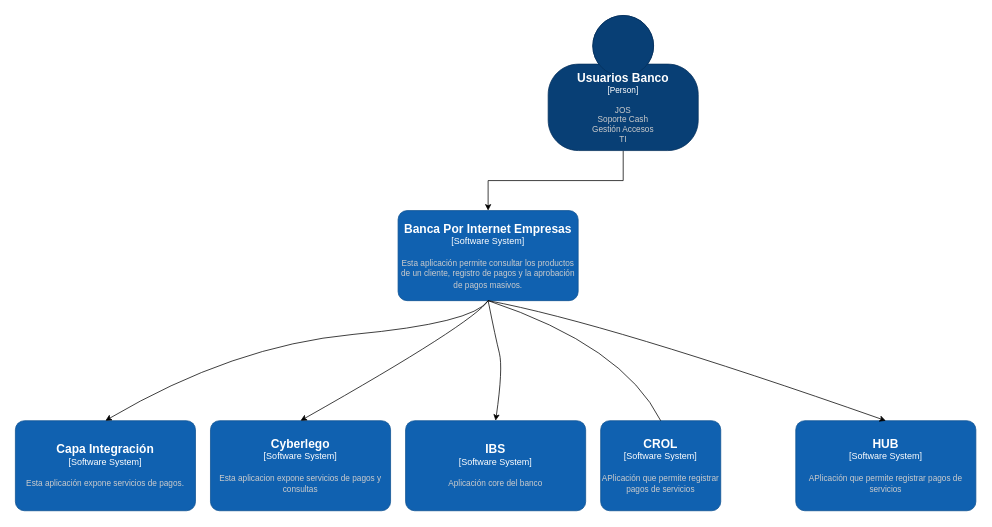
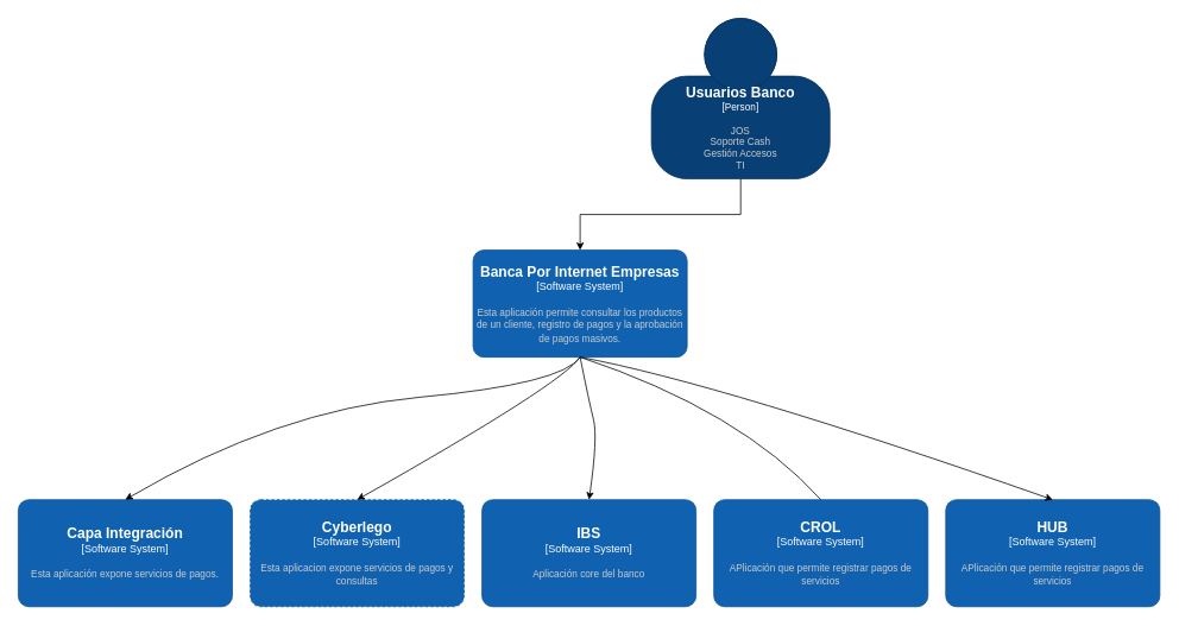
  <mxCell id="0" />
  <mxCell id="1" parent="0" />
  <mxCell id="2" style="edgeStyle=orthogonalEdgeStyle;rounded=0;orthogonalLoop=1;jettySize=auto;html=1;entryX=0.5;entryY=0;entryDx=0;entryDy=0;entryPerimeter=0;exitX=0.5;exitY=1;exitDx=0;exitDy=0;exitPerimeter=0;" parent="1" source="3" target="4" edge="1"><mxGeometry relative="1" as="geometry"><mxPoint x="620" y="290" as="targetPoint" /><Array as="points"><mxPoint x="830" y="240" /><mxPoint x="650" y="240" /></Array></mxGeometry></mxCell>
  <mxCell id="3" value="&lt;font style=&quot;font-size: 16px&quot;&gt;&lt;b&gt;Usuarios Banco&lt;/b&gt;&lt;/font&gt;&lt;div&gt;[Person]&lt;/div&gt;&lt;br&gt;&lt;div&gt;&lt;font style=&quot;font-size: 11px&quot;&gt;&lt;font color=&quot;#cccccc&quot;&gt;JOS&#10;Soporte Cash&#10;Gestión Accesos&#10;TI&lt;/font&gt;&lt;/div&gt;" style="html=1;fontSize=11;dashed=0;whiteSpace=wrap;fillColor=#083F75;strokeColor=#06315C;fontColor=#ffffff;shape=mxgraph.c4.person2;align=center;metaEdit=1;points=[[0.5,0,0],[1,0.5,0],[1,0.75,0],[0.75,1,0],[0.5,1,0],[0.25,1,0],[0,0.75,0],[0,0.5,0]];resizable=0;" parent="1" vertex="1"><mxGeometry x="730" y="20" width="200" height="180" as="geometry" /></mxCell>
  <mxCell id="4" value="&lt;font style=&quot;font-size: 16px&quot;&gt;&lt;b&gt;Banca Por Internet Empresas&lt;/b&gt;&lt;/font&gt;&lt;div&gt;[Software System]&lt;/div&gt;&lt;br&gt;&lt;div&gt;&lt;font style=&quot;font-size: 11px&quot;&gt;&lt;font color=&quot;#cccccc&quot;&gt;Esta aplicación permite consultar los productos de un cliente, registro de pagos y la aprobación de pagos masivos.&lt;/font&gt;&lt;/div&gt;" style="rounded=1;whiteSpace=wrap;html=1;labelBackgroundColor=none;fillColor=#1061B0;fontColor=#ffffff;align=center;arcSize=10;strokeColor=#0D5091;metaEdit=1;resizable=0;points=[[0.25,0,0],[0.5,0,0],[0.75,0,0],[1,0.25,0],[1,0.5,0],[1,0.75,0],[0.75,1,0],[0.5,1,0],[0.25,1,0],[0,0.75,0],[0,0.5,0],[0,0.25,0]];" parent="1" vertex="1"><mxGeometry x="530" y="280" width="240" height="120" as="geometry" /></mxCell>
  <mxCell id="5" value="&lt;font style=&quot;font-size: 16px&quot;&gt;&lt;b&gt;Capa Integración&lt;/b&gt;&lt;/font&gt;&lt;div&gt;[Software System]&lt;/div&gt;&lt;br&gt;&lt;div&gt;&lt;font style=&quot;font-size: 11px&quot;&gt;&lt;font color=&quot;#cccccc&quot;&gt;Esta aplicación expone servicios de pagos.&lt;/font&gt;&lt;/div&gt;" style="rounded=1;whiteSpace=wrap;html=1;labelBackgroundColor=none;fillColor=#1061B0;fontColor=#ffffff;align=center;arcSize=10;strokeColor=#0D5091;metaEdit=1;resizable=0;points=[[0.25,0,0],[0.5,0,0],[0.75,0,0],[1,0.25,0],[1,0.5,0],[1,0.75,0],[0.75,1,0],[0.5,1,0],[0.25,1,0],[0,0.75,0],[0,0.5,0],[0,0.25,0]];" parent="1" vertex="1"><mxGeometry x="20" y="560" width="240" height="120" as="geometry" /></mxCell>
- <mxCell id="6" value="&lt;font style=&quot;font-size: 16px&quot;&gt;&lt;b&gt;Cyberlego&lt;/b&gt;&lt;/font&gt;&lt;div&gt;[Software System]&lt;/div&gt;&lt;br&gt;&lt;div&gt;&lt;font style=&quot;font-size: 11px&quot;&gt;&lt;font color=&quot;#cccccc&quot;&gt;Esta aplicacion expone servicios de pagos y consultas&lt;/font&gt;&lt;/div&gt;" style="rounded=1;whiteSpace=wrap;html=1;labelBackgroundColor=none;fillColor=#1061B0;fontColor=#ffffff;align=center;arcSize=10;strokeColor=#0D5091;metaEdit=1;resizable=0;points=[[0.25,0,0],[0.5,0,0],[0.75,0,0],[1,0.25,0],[1,0.5,0],[1,0.75,0],[0.75,1,0],[0.5,1,0],[0.25,1,0],[0,0.75,0],[0,0.5,0],[0,0.25,0]];" parent="1" vertex="1"><mxGeometry x="280" y="560" width="240" height="120" as="geometry" /></mxCell>
+ <mxCell id="6" value="&lt;font style=&quot;font-size: 16px&quot;&gt;&lt;b&gt;Cyberlego&lt;/b&gt;&lt;/font&gt;&lt;div&gt;[Software System]&lt;/div&gt;&lt;br&gt;&lt;div&gt;&lt;font style=&quot;font-size: 11px&quot;&gt;&lt;font color=&quot;#cccccc&quot;&gt;Esta aplicacion expone servicios de pagos y consultas&lt;/font&gt;&lt;/div&gt;" style="rounded=1;whiteSpace=wrap;html=1;labelBackgroundColor=none;fillColor=#1061B0;fontColor=#ffffff;align=center;arcSize=10;strokeColor=#0D5091;metaEdit=1;resizable=0;points=[[0.25,0,0],[0.5,0,0],[0.75,0,0],[1,0.25,0],[1,0.5,0],[1,0.75,0],[0.75,1,0],[0.5,1,0],[0.25,1,0],[0,0.75,0],[0,0.5,0],[0,0.25,0]];dashed=1;" parent="1" vertex="1"><mxGeometry x="280" y="560" width="240" height="120" as="geometry" /></mxCell>
  <mxCell id="7" value="&lt;font style=&quot;font-size: 16px&quot;&gt;&lt;b&gt;IBS&lt;/b&gt;&lt;/font&gt;&lt;div&gt;[Software System]&lt;/div&gt;&lt;br&gt;&lt;div&gt;&lt;font style=&quot;font-size: 11px&quot;&gt;&lt;font color=&quot;#cccccc&quot;&gt;Aplicación core del banco&lt;/font&gt;&lt;/div&gt;" style="rounded=1;whiteSpace=wrap;html=1;labelBackgroundColor=none;fillColor=#1061B0;fontColor=#ffffff;align=center;arcSize=10;strokeColor=#0D5091;metaEdit=1;resizable=0;points=[[0.25,0,0],[0.5,0,0],[0.75,0,0],[1,0.25,0],[1,0.5,0],[1,0.75,0],[0.75,1,0],[0.5,1,0],[0.25,1,0],[0,0.75,0],[0,0.5,0],[0,0.25,0]];" parent="1" vertex="1"><mxGeometry x="540" y="560" width="240" height="120" as="geometry" /></mxCell>
- <mxCell id="8" value="&lt;font style=&quot;font-size: 16px&quot;&gt;&lt;b&gt;CROL&lt;/b&gt;&lt;/font&gt;&lt;div&gt;[Software System]&lt;/div&gt;&lt;br&gt;&lt;div&gt;&lt;font style=&quot;font-size: 11px&quot;&gt;&lt;font color=&quot;#cccccc&quot;&gt;APlicación que permite registrar pagos de servicios&lt;/font&gt;&lt;/div&gt;" style="rounded=1;whiteSpace=wrap;html=1;labelBackgroundColor=none;fillColor=#1061B0;fontColor=#ffffff;align=center;arcSize=10;strokeColor=#0D5091;metaEdit=1;resizable=0;points=[[0.25,0,0],[0.5,0,0],[0.75,0,0],[1,0.25,0],[1,0.5,0],[1,0.75,0],[0.75,1,0],[0.5,1,0],[0.25,1,0],[0,0.75,0],[0,0.5,0],[0,0.25,0]];" parent="1" vertex="1"><mxGeometry x="800" y="560" width="160" height="120" as="geometry" /></mxCell>
+ <mxCell id="8" value="&lt;font style=&quot;font-size: 16px&quot;&gt;&lt;b&gt;CROL&lt;/b&gt;&lt;/font&gt;&lt;div&gt;[Software System]&lt;/div&gt;&lt;br&gt;&lt;div&gt;&lt;font style=&quot;font-size: 11px&quot;&gt;&lt;font color=&quot;#cccccc&quot;&gt;APlicación que permite registrar pagos de servicios&lt;/font&gt;&lt;/div&gt;" style="rounded=1;whiteSpace=wrap;html=1;labelBackgroundColor=none;fillColor=#1061B0;fontColor=#ffffff;align=center;arcSize=10;strokeColor=#0D5091;metaEdit=1;resizable=0;points=[[0.25,0,0],[0.5,0,0],[0.75,0,0],[1,0.25,0],[1,0.5,0],[1,0.75,0],[0.75,1,0],[0.5,1,0],[0.25,1,0],[0,0.75,0],[0,0.5,0],[0,0.25,0]];" parent="1" vertex="1"><mxGeometry x="800" y="560" width="240" height="120" as="geometry" /></mxCell>
  <mxCell id="9" value="&lt;font style=&quot;font-size: 16px&quot;&gt;&lt;b&gt;HUB&lt;/b&gt;&lt;/font&gt;&lt;div&gt;[Software System]&lt;/div&gt;&lt;br&gt;&lt;div&gt;&lt;font style=&quot;font-size: 11px&quot;&gt;&lt;font color=&quot;#cccccc&quot;&gt;APlicación que permite registrar pagos de servicios&lt;/font&gt;&lt;/div&gt;" style="rounded=1;whiteSpace=wrap;html=1;labelBackgroundColor=none;fillColor=#1061B0;fontColor=#ffffff;align=center;arcSize=10;strokeColor=#0D5091;metaEdit=1;resizable=0;points=[[0.25,0,0],[0.5,0,0],[0.75,0,0],[1,0.25,0],[1,0.5,0],[1,0.75,0],[0.75,1,0],[0.5,1,0],[0.25,1,0],[0,0.75,0],[0,0.5,0],[0,0.25,0]];" parent="1" vertex="1"><mxGeometry x="1060" y="560" width="240" height="120" as="geometry" /></mxCell>
  <mxCell id="10" value="" style="curved=1;endArrow=classic;html=1;rounded=0;exitX=0.5;exitY=1;exitDx=0;exitDy=0;exitPerimeter=0;entryX=0.5;entryY=0;entryDx=0;entryDy=0;entryPerimeter=0;" parent="1" source="4" target="5" edge="1"><mxGeometry width="50" height="50" relative="1" as="geometry"><mxPoint x="580" y="430" as="sourcePoint" /><mxPoint x="630" y="380" as="targetPoint" /><Array as="points"><mxPoint x="630" y="430" /><mxPoint x="310" y="460" /></Array></mxGeometry></mxCell>
  <mxCell id="11" value="" style="curved=1;endArrow=classic;html=1;rounded=0;entryX=0.5;entryY=0;entryDx=0;entryDy=0;entryPerimeter=0;exitX=0.5;exitY=1;exitDx=0;exitDy=0;exitPerimeter=0;" parent="1" source="4" target="6" edge="1"><mxGeometry width="50" height="50" relative="1" as="geometry"><mxPoint x="580" y="430" as="sourcePoint" /><mxPoint x="630" y="380" as="targetPoint" /><Array as="points"><mxPoint x="630" y="430" /></Array></mxGeometry></mxCell>
  <mxCell id="12" value="" style="curved=1;endArrow=classic;html=1;rounded=0;exitX=0.5;exitY=1;exitDx=0;exitDy=0;exitPerimeter=0;entryX=0.5;entryY=0;entryDx=0;entryDy=0;entryPerimeter=0;" parent="1" source="4" target="7" edge="1"><mxGeometry width="50" height="50" relative="1" as="geometry"><mxPoint x="930" y="430" as="sourcePoint" /><mxPoint x="980" y="380" as="targetPoint" /><Array as="points"><mxPoint x="660" y="450" /><mxPoint x="670" y="490" /></Array></mxGeometry></mxCell>
  <mxCell id="13" value="" style="curved=1;endArrow=none;html=1;rounded=0;exitX=0.5;exitY=1;exitDx=0;exitDy=0;exitPerimeter=0;entryX=0.5;entryY=0;entryDx=0;entryDy=0;entryPerimeter=0;" parent="1" source="4" target="8" edge="1"><mxGeometry width="50" height="50" relative="1" as="geometry"><mxPoint x="930" y="430" as="sourcePoint" /><mxPoint x="980" y="380" as="targetPoint" /><Array as="points"><mxPoint x="830" y="460" /></Array></mxGeometry></mxCell>
  <mxCell id="14" value="" style="curved=1;endArrow=classic;html=1;rounded=0;entryX=0.5;entryY=0;entryDx=0;entryDy=0;entryPerimeter=0;" parent="1" target="9" edge="1"><mxGeometry width="50" height="50" relative="1" as="geometry"><mxPoint x="650" y="400" as="sourcePoint" /><mxPoint x="810" y="380" as="targetPoint" /><Array as="points"><mxPoint x="810" y="430" /></Array></mxGeometry></mxCell>
